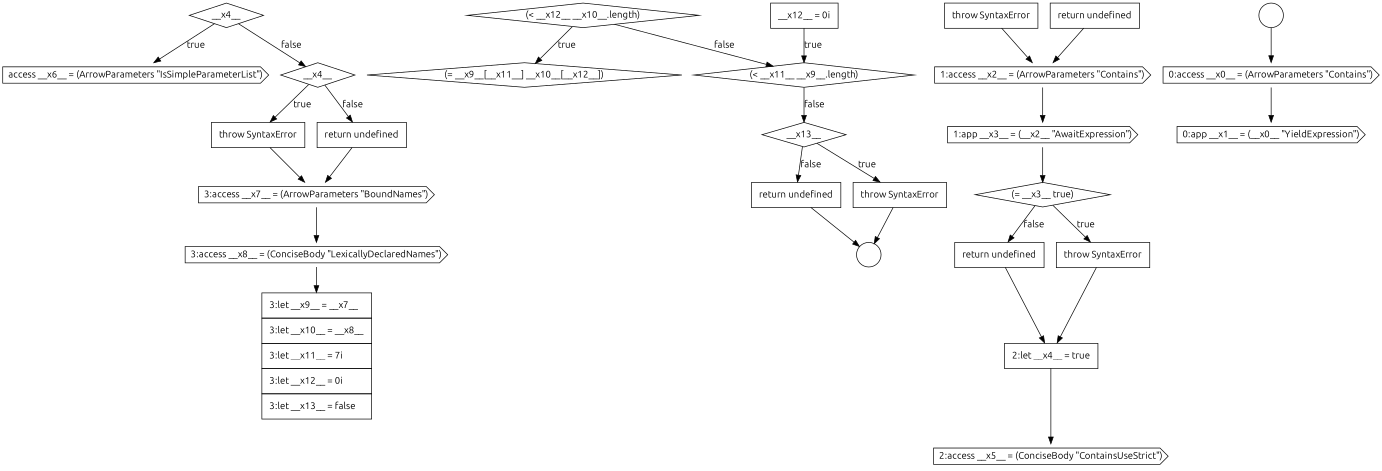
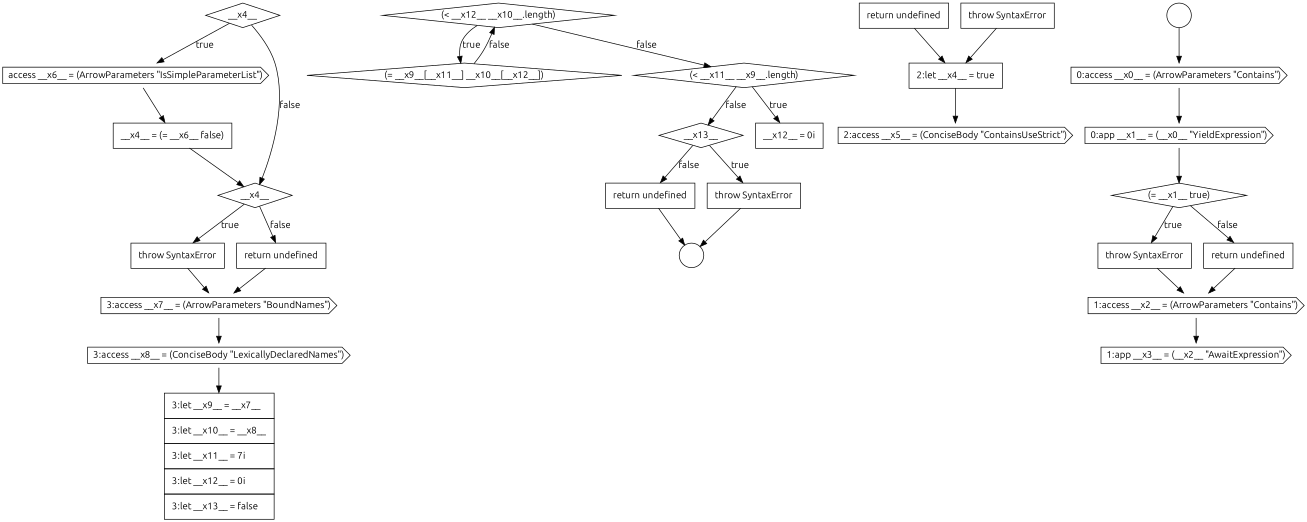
  digraph {
    fontname=Ubuntu
    node [color=black fillcolor=white fontname=Ubuntu shape=none style=filled]
    edge [color=black fontname=Ubuntu]
    n1 [label=<<font color="black">access __x6__ = (ArrowParameters &quot;IsSimpleParameterList&quot;)</font>> shape=cds]
+   n2 [label=<<font color="black">     <table border="0" cellborder="1" cellspacing="0" cellpadding="10">       <tr><td align="left">__x4__ = (= __x6__ false)</td></tr>     </table>   </font>> margin=0]
    n3 [label=<<font color="black">__x4__</font>> shape=diamond]
    n4 [label=<<font color="black">     <table border="0" cellborder="1" cellspacing="0" cellpadding="10">       <tr><td align="left">return undefined</td></tr>     </table>   </font>> margin=0]
    n5 [label=" " shape=circle]
    n6 [label=<<font color="black">     <table border="0" cellborder="1" cellspacing="0" cellpadding="10">       <tr><td align="left">2:let __x4__ = true</td></tr>     </table>   </font>> margin=0]
    n7 [label=<<font color="black">2:access __x5__ = (ConciseBody &quot;ContainsUseStrict&quot;)</font>> shape=cds]
+   n8 [label=<<font color="black">(= __x1__ true)</font>> shape=diamond]
    n9 [label=<<font color="black">     <table border="0" cellborder="1" cellspacing="0" cellpadding="10">       <tr><td align="left">throw SyntaxError</td></tr>     </table>   </font>> margin=0]
    n10 [label=<<font color="black">     <table border="0" cellborder="1" cellspacing="0" cellpadding="10">       <tr><td align="left">return undefined</td></tr>     </table>   </font>> margin=0]
    n11 [label=<<font color="black">1:access __x2__ = (ArrowParameters &quot;Contains&quot;)</font>> shape=cds]
    n12 [label=<<font color="black">(= __x9__[__x11__] __x10__[__x12__])</font>> shape=diamond]
    n13 [label=<<font color="black">(&lt; __x12__ __x10__.length)</font>> shape=diamond]
    n14 [label=<<font color="black">(&lt; __x11__ __x9__.length)</font>> shape=diamond]
    n15 [label=<<font color="black">__x13__</font>> shape=diamond]
    n16 [label=<<font color="black">     <table border="0" cellborder="1" cellspacing="0" cellpadding="10">       <tr><td align="left">__x12__ = 0i</td></tr>     </table>   </font>> margin=0]
    n17 [label=<<font color="black">     <table border="0" cellborder="1" cellspacing="0" cellpadding="10">       <tr><td align="left">return undefined</td></tr>     </table>   </font>> margin=0]
    n18 [label=<<font color="black">3:access __x7__ = (ArrowParameters &quot;BoundNames&quot;)</font>> shape=cds]
    n19 [label=<<font color="black">3:access __x8__ = (ConciseBody &quot;LexicallyDeclaredNames&quot;)</font>> shape=cds]
    n20 [label=<<font color="black">     <table border="0" cellborder="1" cellspacing="0" cellpadding="10">       <tr><td align="left">3:let __x9__ = __x7__</td></tr>       <tr><td align="left">3:let __x10__ = __x8__</td></tr>       <tr><td align="left">3:let __x11__ = 7i</td></tr>       <tr><td align="left">3:let __x12__ = 0i</td></tr>       <tr><td align="left">3:let __x13__ = false</td></tr>     </table>   </font>> margin=0]
    n21 [label=<<font color="black">     <table border="0" cellborder="1" cellspacing="0" cellpadding="10">       <tr><td align="left">throw SyntaxError</td></tr>     </table>   </font>> margin=0]
    n22 [label=<<font color="black">     <table border="0" cellborder="1" cellspacing="0" cellpadding="10">       <tr><td align="left">throw SyntaxError</td></tr>     </table>   </font>> margin=0]
    n23 [label=<<font color="black">__x4__</font>> shape=diamond]
    n24 [label=<<font color="black">0:access __x0__ = (ArrowParameters &quot;Contains&quot;)</font>> shape=cds]
    n25 [label=<<font color="black">0:app __x1__ = (__x0__ &quot;YieldExpression&quot;)</font>> shape=cds]
    n26 [label=<<font color="black">1:app __x3__ = (__x2__ &quot;AwaitExpression&quot;)</font>> shape=cds]
-   n27 [label=<<font color="black">(= __x3__ true)</font>> shape=diamond]
    n28 [label=<<font color="black">     <table border="0" cellborder="1" cellspacing="0" cellpadding="10">       <tr><td align="left">throw SyntaxError</td></tr>     </table>   </font>> margin=0]
    n29 [label=<<font color="black">     <table border="0" cellborder="1" cellspacing="0" cellpadding="10">       <tr><td align="left">return undefined</td></tr>     </table>   </font>> margin=0]
    n30 [label=" " shape=circle]
+   n1 -> n2
+   n2 -> n3
    n3 -> n28 [label=<<font color="black">true</font>>]
    n3 -> n29 [label=<<font color="black">false</font>>]
    n4 -> n5
    n6 -> n7
+   n8 -> n9 [label=<<font color="black">true</font>>]
+   n8 -> n10 [label=<<font color="black">false</font>>]
    n9 -> n11
    n10 -> n11
    n11 -> n26
+   n12 -> n13 [label=<<font color="black">false</font>>]
    n13 -> n12 [label=<<font color="black">true</font>>]
    n13 -> n14 [label=<<font color="black">false</font>>]
    n14 -> n15 [label=<<font color="black">false</font>>]
-   n16 -> n14 [label=<<font color="black">true</font>>]
+   n14 -> n16 [label=<<font color="black">true</font>>]
    n15 -> n4 [label=<<font color="black">false</font>>]
    n15 -> n21 [label=<<font color="black">true</font>>]
    n17 -> n6
    n18 -> n19
    n19 -> n20
    n21 -> n5
    n22 -> n6
    n23 -> n1 [label=<<font color="black">true</font>>]
    n23 -> n3 [label=<<font color="black">false</font>>]
    n24 -> n25
-   n26 -> n27
-   n27 -> n17 [label=<<font color="black">false</font>>]
-   n27 -> n22 [label=<<font color="black">true</font>>]
+   n25 -> n8
    n28 -> n18
    n29 -> n18
    n30 -> n24
  }
